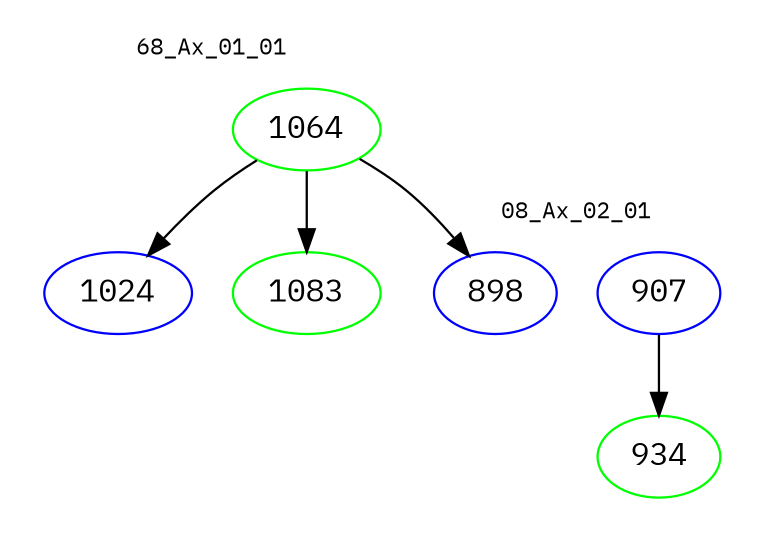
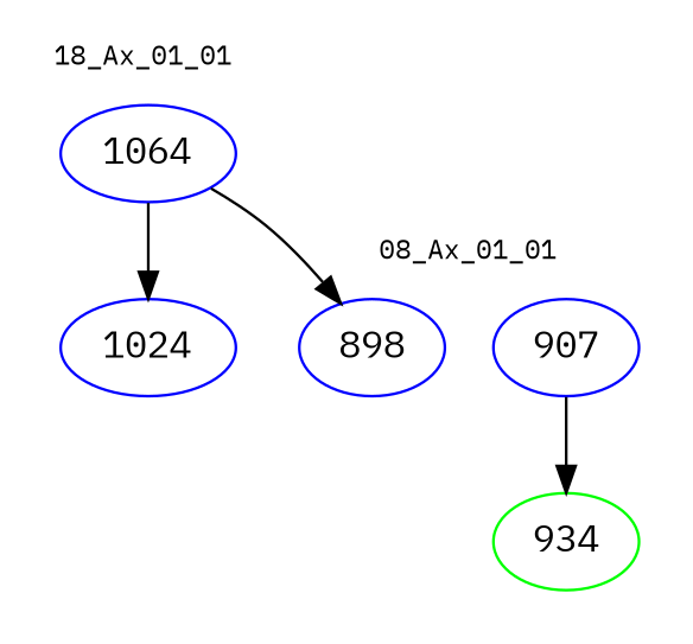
  digraph {
    fontname="IBM Plex Mono"
    node [color=green fontname="IBM Plex Mono"]
    edge [color=black fontname="IBM Plex Mono"]
-   n1 [label=1064]
+   n1 [color=blue label=1064]
    n2 [color=blue label=1024]
-   n3 [label=1083]
    n4 [color=blue label=907]
    n5 [color=blue label=898]
    n6 [label=934]
    subgraph cluster_1 {
      color=white
      fontsize=10
-     label="68_Ax_01_01"
+     label="18_Ax_01_01"
      n1
      n2
-     n3
    }
    subgraph cluster_2 {
      color=white
      fontsize=10
-     label="08_Ax_02_01"
+     label="08_Ax_01_01"
      n4
      n5
      n6
    }
    n1 -> n2
-   n1 -> n3
    n1 -> n5
    n4 -> n6
  }
